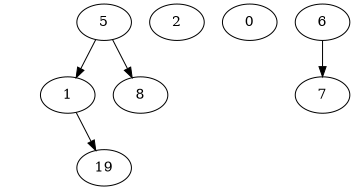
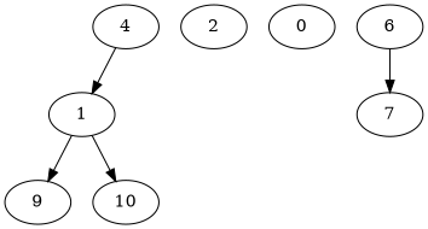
  digraph {
    node [alpha=0.11]
    1 [alpha=0.06 expect_size=43163648]
-   10 [expect_size=37155840 label=19]
+   9 [alpha=0.10 expect_size=51290112]
+   10 [expect_size=37155840]
    2 [expect_size=33488896]
    n5 [alpha=0.12 expect_size=44503040 label=0]
-   5 [alpha=0.18 expect_size=27071488]
-   8 [alpha=0.15 expect_size=29294592]
+   5 [alpha=0.18 expect_size=27071488 label=4]
    6 [alpha=0.08 expect_size=19115008]
    7 [alpha=0.16 expect_size=29975552]
+   1 -> 9
    1 -> 10
    5 -> 1
-   5 -> 8
    6 -> 7
  }
